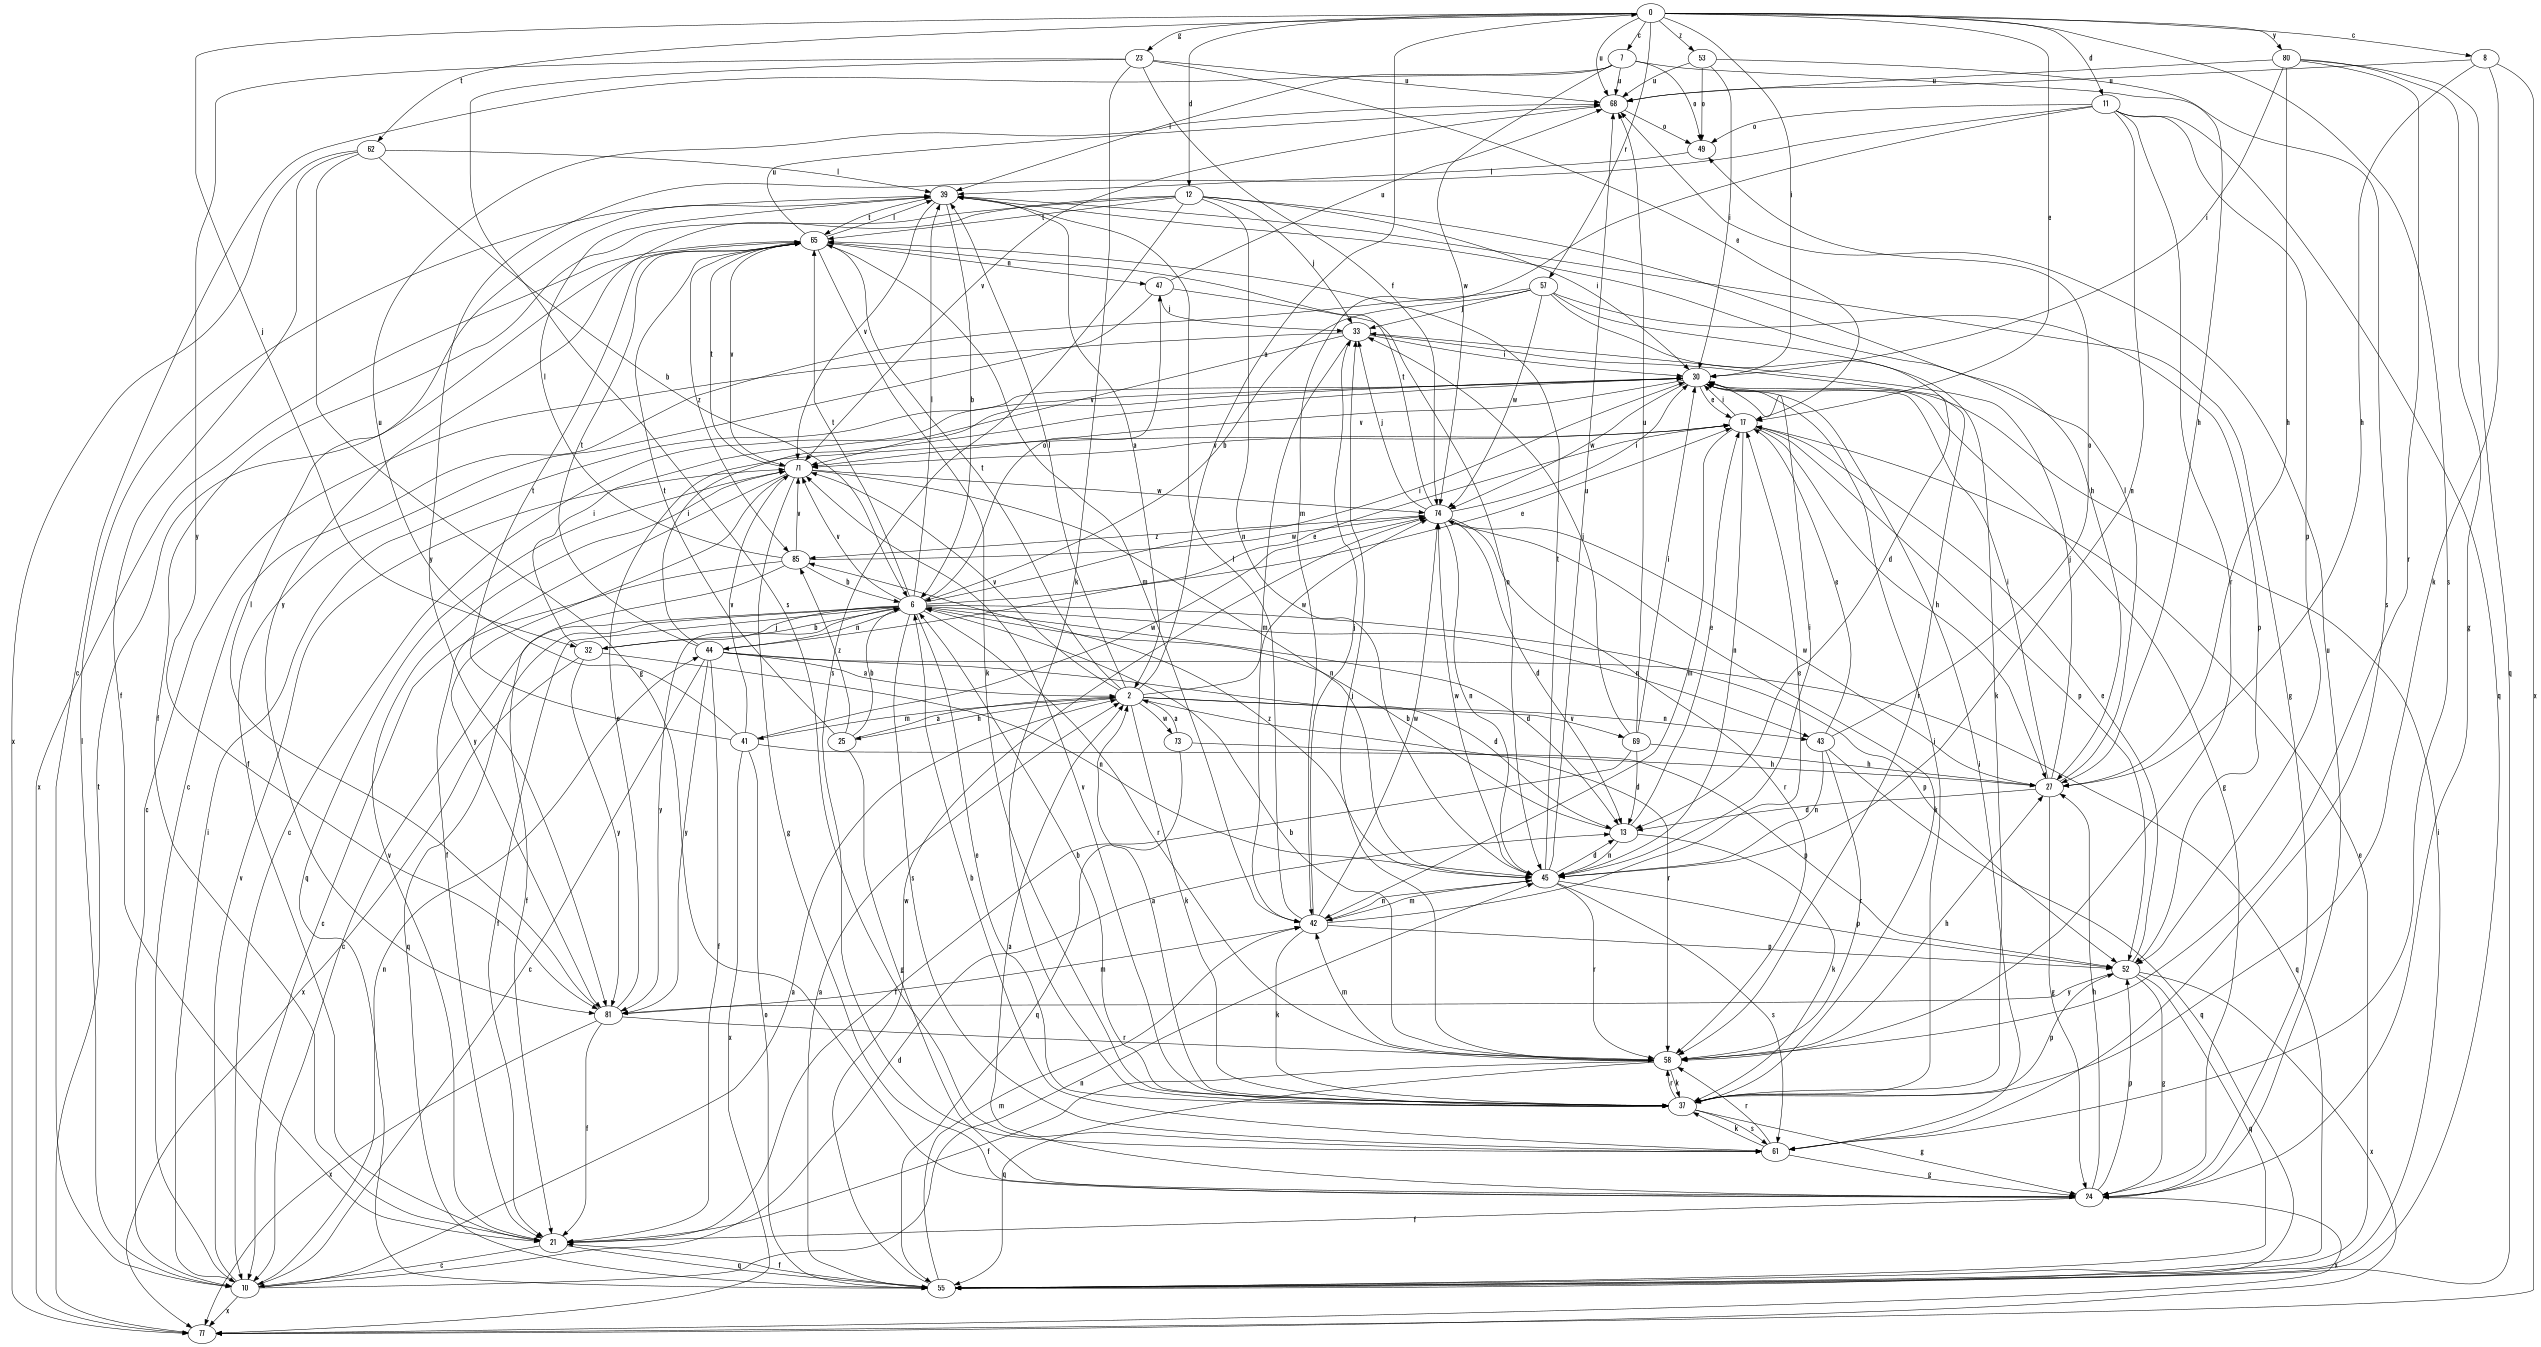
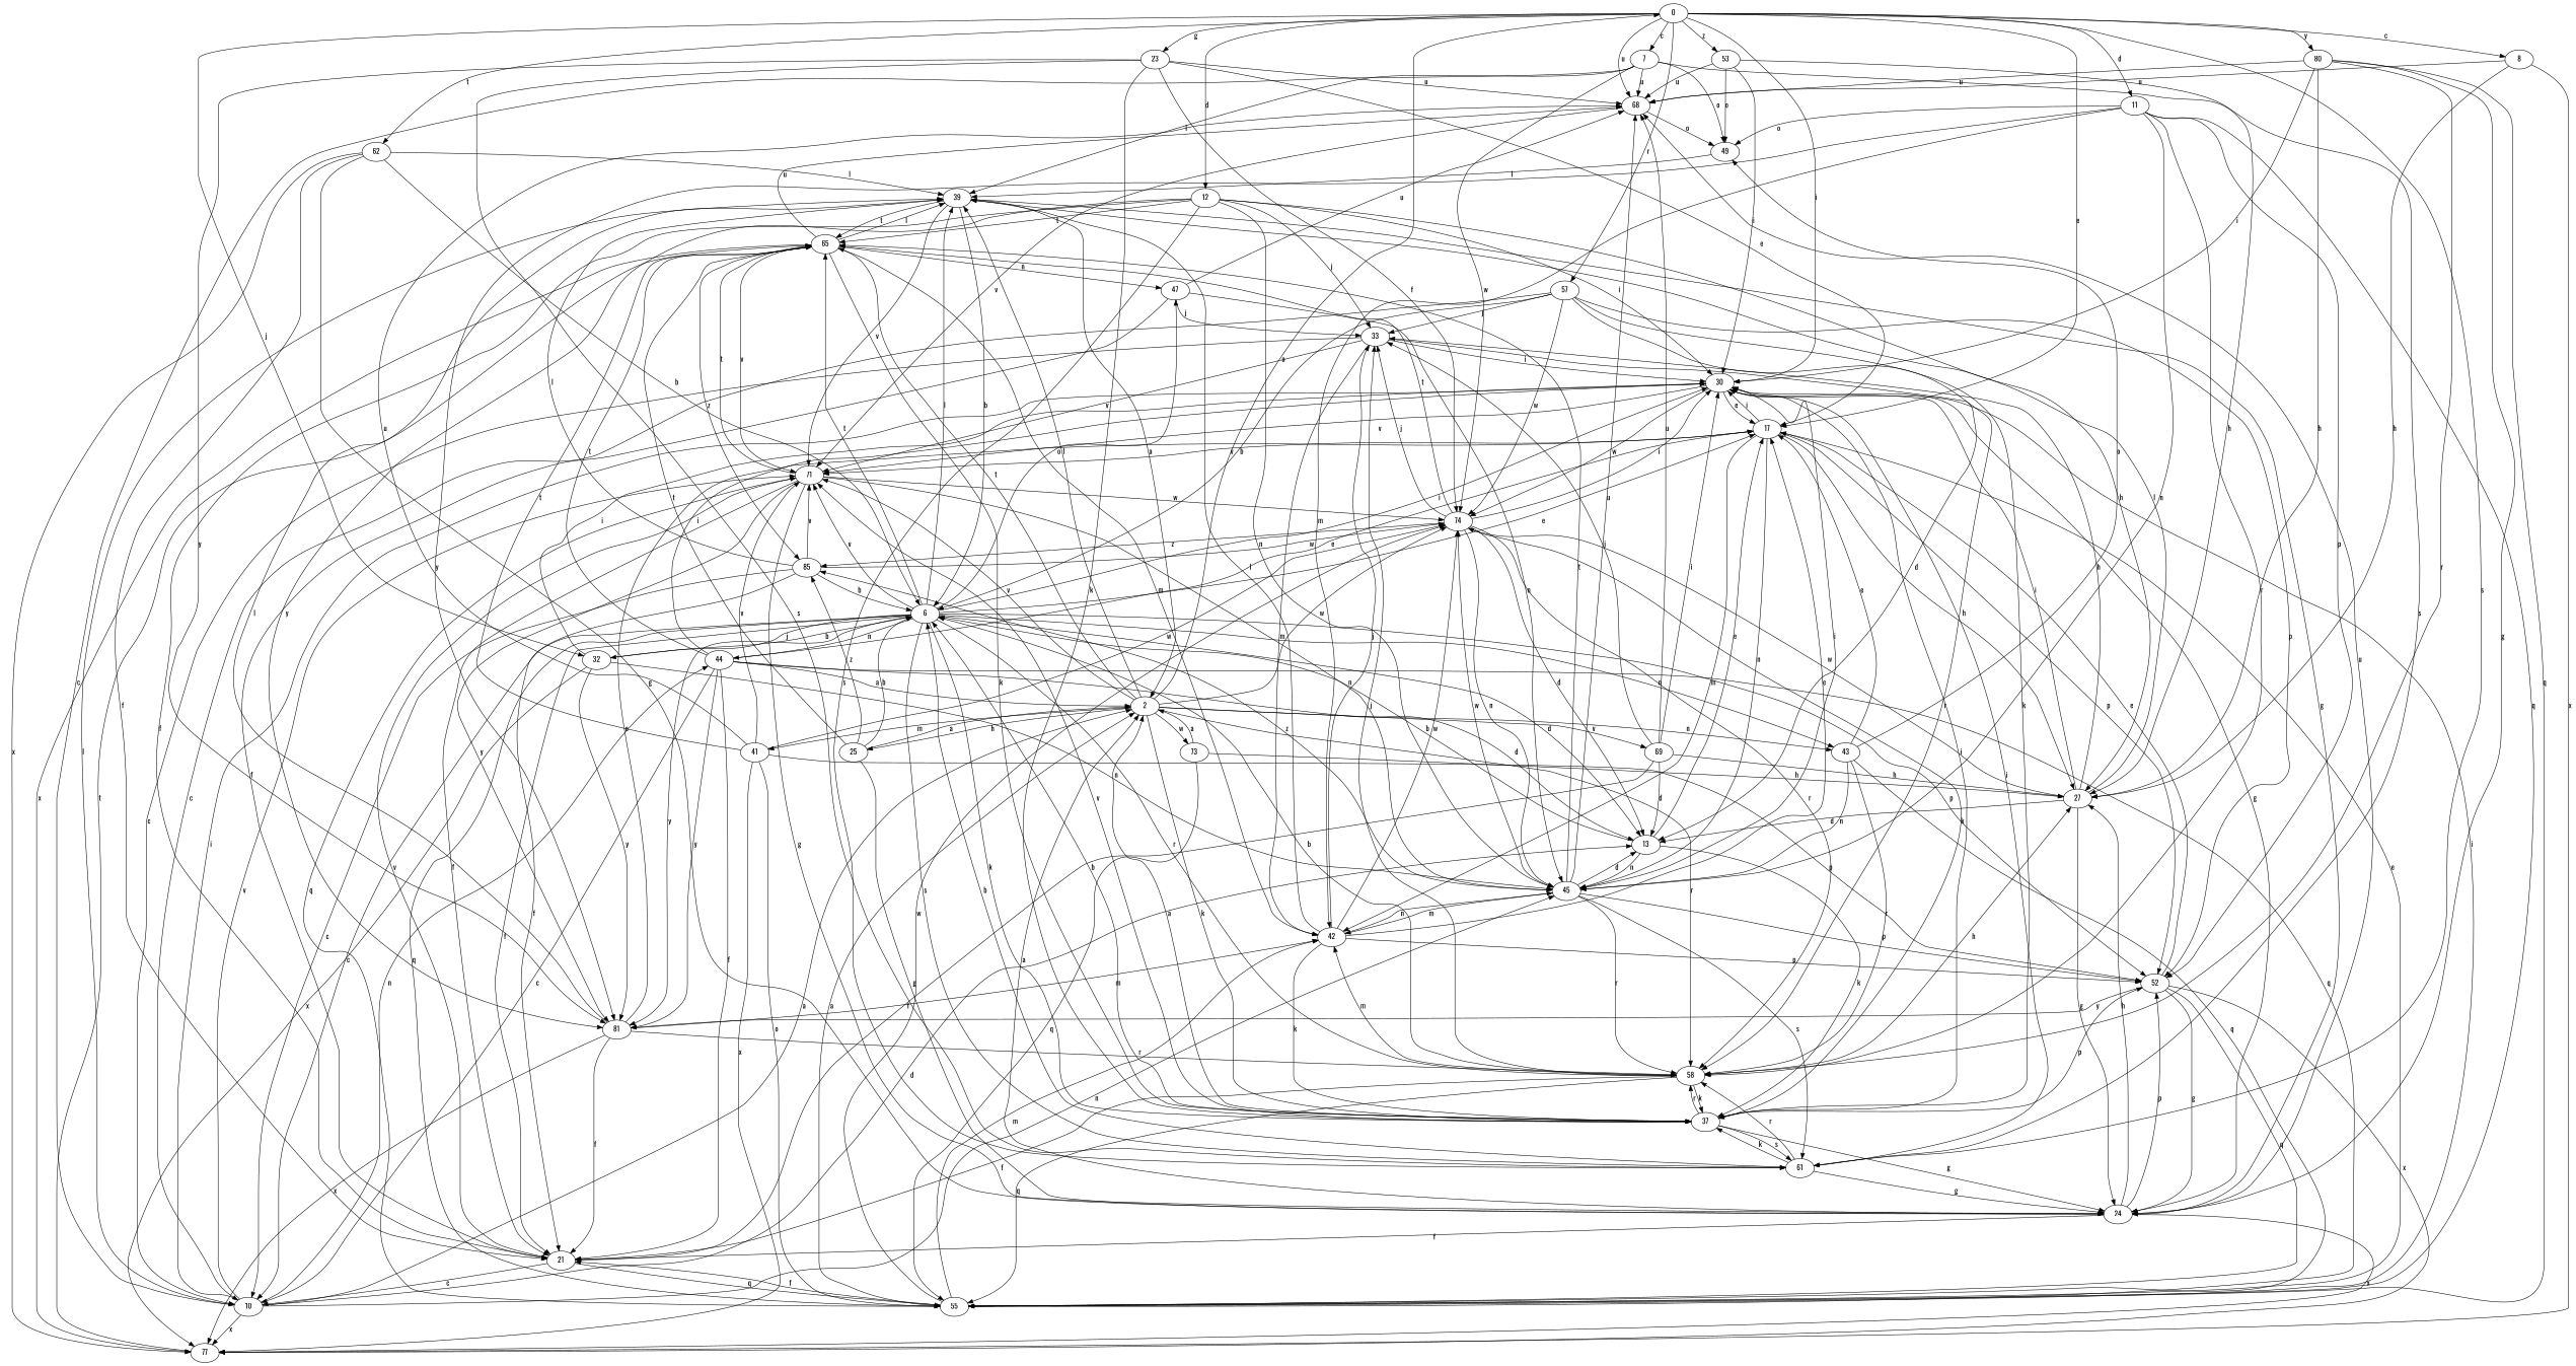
  strict digraph {
    fontname=Oswald
    node [fontname=Oswald]
    edge [fontname=Oswald]
    0
    7
    8
    11
    12
    17
    23
    30
    32
    57
    61
    62
    68
    80
    n15 [label=53]
    39
    74
    10
    27
    49
    37
    77
    58
    52
    55
    81
    45
    42
    65
    21
    33
    71
    24
    6
    13
    2
    25
    41
    43
    69
    73
    85
    47
    44
    0 -> 7 [label=c]
    0 -> 8 [label=c]
    0 -> 11 [label=d]
    0 -> 12 [label=d]
    0 -> 17 [label=e]
    0 -> 23 [label=g]
    0 -> 30 [label=i]
    0 -> 32 [label=j]
    0 -> 57 [label=r]
    0 -> 61 [label=s]
    0 -> 62 [label=t]
    0 -> 68 [label=u]
    0 -> 80 [label=y]
    0 -> n15 [label=z]
    7 -> 68 [label=u]
    7 -> 39 [label=l]
    7 -> 74 [label=w]
    7 -> 10 [label=c]
    7 -> 27 [label=h]
    7 -> 49 [label=o]
    8 -> 68 [label=u]
    8 -> 27 [label=h]
-   8 -> 37 [label=k]
    8 -> 77 [label=x]
    11 -> 49 [label=o]
    11 -> 58 [label=r]
    11 -> 52 [label=p]
    11 -> 55 [label=q]
    11 -> 81 [label=y]
    11 -> 45 [label=n]
    11 -> 42 [label=m]
    12 -> 30 [label=i]
    12 -> 61 [label=s]
    12 -> 27 [label=h]
    12 -> 81 [label=y]
    12 -> 45 [label=n]
    12 -> 65 [label=t]
    12 -> 21 [label=f]
    12 -> 33 [label=j]
    17 -> 30 [label=i]
    17 -> 27 [label=h]
    17 -> 52 [label=p]
    17 -> 45 [label=n]
    17 -> 42 [label=m]
    17 -> 71 [label=v]
    23 -> 17 [label=e]
    23 -> 61 [label=s]
    23 -> 68 [label=u]
    23 -> 74 [label=f]
    23 -> 37 [label=k]
    23 -> 81 [label=y]
    30 -> 17 [label=e]
    30 -> 74 [label=w]
-   30 -> 10 [label=c]
    30 -> 71 [label=v]
    30 -> 24 [label=g]
    32 -> 30 [label=i]
    32 -> 77 [label=x]
    32 -> 81 [label=y]
    32 -> 45 [label=n]
    32 -> 6 [label=b]
    57 -> 74 [label=w]
    57 -> 10 [label=c]
    57 -> 37 [label=k]
    57 -> 52 [label=p]
    57 -> 33 [label=j]
    57 -> 6 [label=b]
    57 -> 13 [label=d]
    61 -> 30 [label=i]
    61 -> 37 [label=k]
    61 -> 58 [label=r]
    61 -> 24 [label=g]
    61 -> 6 [label=b]
    62 -> 39 [label=l]
    62 -> 77 [label=x]
    62 -> 21 [label=f]
    62 -> 24 [label=g]
    62 -> 6 [label=b]
    68 -> 49 [label=o]
    68 -> 71 [label=v]
    80 -> 30 [label=i]
    80 -> 68 [label=u]
    80 -> 27 [label=h]
    80 -> 58 [label=r]
    80 -> 55 [label=q]
    80 -> 24 [label=g]
    n15 -> 30 [label=i]
    n15 -> 61 [label=s]
    n15 -> 68 [label=u]
    n15 -> 49 [label=o]
    39 -> 65 [label=t]
    39 -> 71 [label=v]
    39 -> 24 [label=g]
    39 -> 6 [label=b]
    39 -> 2 [label=a]
    74 -> 30 [label=i]
    74 -> 37 [label=k]
    74 -> 58 [label=r]
    74 -> 45 [label=n]
    74 -> 65 [label=t]
    74 -> 33 [label=j]
    74 -> 13 [label=d]
    74 -> 85 [label=z]
    10 -> 30 [label=i]
    10 -> 39 [label=l]
    10 -> 77 [label=x]
    10 -> 45 [label=n]
    10 -> 71 [label=v]
    10 -> 13 [label=d]
    10 -> 2 [label=a]
    10 -> 44 [label=n]
    27 -> 30 [label=i]
    27 -> 39 [label=l]
    27 -> 74 [label=w]
-   27 -> 33 [label=j]
+   27 -> 33 [label=h]
    27 -> 24 [label=g]
    27 -> 13 [label=d]
    49 -> 39 [label=l]
    37 -> 30 [label=i]
    37 -> 61 [label=s]
    37 -> 58 [label=r]
    37 -> 52 [label=p]
    37 -> 71 [label=v]
    37 -> 24 [label=g]
    37 -> 6 [label=b]
    37 -> 2 [label=a]
    77 -> 65 [label=t]
    58 -> 27 [label=h]
    58 -> 37 [label=k]
    58 -> 55 [label=q]
    58 -> 42 [label=m]
    58 -> 21 [label=f]
    58 -> 33 [label=j]
    58 -> 6 [label=b]
    52 -> 17 [label=e]
    52 -> 77 [label=x]
    52 -> 55 [label=q]
    52 -> 81 [label=y]
    52 -> 24 [label=g]
    55 -> 17 [label=e]
    55 -> 30 [label=i]
    55 -> 74 [label=w]
    55 -> 42 [label=m]
    55 -> 21 [label=f]
    55 -> 2 [label=a]
    81 -> 17 [label=e]
    81 -> 39 [label=l]
    81 -> 77 [label=x]
    81 -> 58 [label=r]
    81 -> 42 [label=m]
    81 -> 21 [label=f]
    45 -> 30 [label=i]
    45 -> 61 [label=s]
    45 -> 68 [label=u]
    45 -> 74 [label=w]
    45 -> 58 [label=r]
    45 -> 52 [label=p]
    45 -> 42 [label=m]
    45 -> 65 [label=t]
    45 -> 13 [label=d]
    45 -> 85 [label=z]
    42 -> 17 [label=e]
    42 -> 39 [label=l]
    42 -> 74 [label=w]
    42 -> 37 [label=k]
    42 -> 52 [label=p]
    42 -> 45 [label=n]
    42 -> 33 [label=j]
    65 -> 68 [label=u]
    65 -> 39 [label=l]
    65 -> 37 [label=k]
    65 -> 77 [label=x]
    65 -> 42 [label=m]
    65 -> 71 [label=v]
    65 -> 85 [label=z]
    65 -> 47 [label=n]
    21 -> 10 [label=c]
    21 -> 55 [label=q]
    21 -> 71 [label=v]
    33 -> 30 [label=i]
    33 -> 10 [label=c]
    33 -> 58 [label=r]
    33 -> 42 [label=m]
    33 -> 71 [label=v]
    71 -> 74 [label=w]
    71 -> 55 [label=q]
    71 -> 81 [label=y]
    71 -> 45 [label=n]
    71 -> 65 [label=t]
    71 -> 21 [label=f]
    71 -> 24 [label=g]
    24 -> 68 [label=u]
    24 -> 27 [label=h]
    24 -> 77 [label=x]
    24 -> 52 [label=p]
    24 -> 21 [label=f]
    24 -> 2 [label=a]
    6 -> 17 [label=e]
    6 -> 30 [label=i]
    6 -> 32 [label=j]
    6 -> 61 [label=s]
    6 -> 39 [label=l]
    6 -> 10 [label=c]
-   6 -> 37 [label=e]
+   6 -> 37 [label=k]
    6 -> 58 [label=r]
    6 -> 52 [label=p]
    6 -> 55 [label=q]
    6 -> 81 [label=y]
    6 -> 65 [label=t]
    6 -> 21 [label=f]
    6 -> 71 [label=v]
    6 -> 13 [label=d]
    6 -> 43 [label=n]
    6 -> 47 [label=o]
    6 -> 44 [label=n]
    13 -> 17 [label=e]
    13 -> 37 [label=k]
    13 -> 45 [label=n]
    13 -> 6 [label=b]
    2 -> 0 [label=a]
    2 -> 39 [label=l]
    2 -> 74 [label=w]
    2 -> 37 [label=k]
    2 -> 58 [label=r]
    2 -> 65 [label=t]
    2 -> 71 [label=v]
    2 -> 25 [label=h]
    2 -> 41 [label=m]
    2 -> 43 [label=n]
    2 -> 69 [label=v]
    2 -> 73 [label=w]
    25 -> 65 [label=t]
    25 -> 24 [label=g]
    25 -> 6 [label=b]
    25 -> 2 [label=a]
    25 -> 85 [label=z]
    41 -> 68 [label=u]
    41 -> 74 [label=w]
    41 -> 77 [label=x]
    41 -> 52 [label=p]
    41 -> 55 [label=o]
    41 -> 65 [label=t]
    41 -> 71 [label=v]
    43 -> 17 [label=e]
    43 -> 49 [label=o]
    43 -> 58 [label=r]
    43 -> 55 [label=q]
    43 -> 45 [label=n]
    69 -> 30 [label=i]
    69 -> 68 [label=u]
    69 -> 27 [label=h]
    69 -> 21 [label=f]
    69 -> 33 [label=j]
    69 -> 13 [label=d]
    73 -> 27 [label=h]
    73 -> 55 [label=q]
    73 -> 2 [label=a]
    85 -> 39 [label=l]
    85 -> 74 [label=w]
    85 -> 10 [label=c]
    85 -> 21 [label=f]
    85 -> 71 [label=v]
    85 -> 6 [label=b]
    47 -> 68 [label=u]
    47 -> 45 [label=n]
    47 -> 21 [label=f]
    47 -> 33 [label=j]
    44 -> 17 [label=e]
    44 -> 30 [label=i]
    44 -> 10 [label=c]
    44 -> 55 [label=q]
    44 -> 81 [label=y]
    44 -> 65 [label=t]
    44 -> 21 [label=f]
    44 -> 13 [label=d]
    44 -> 2 [label=a]
  }
